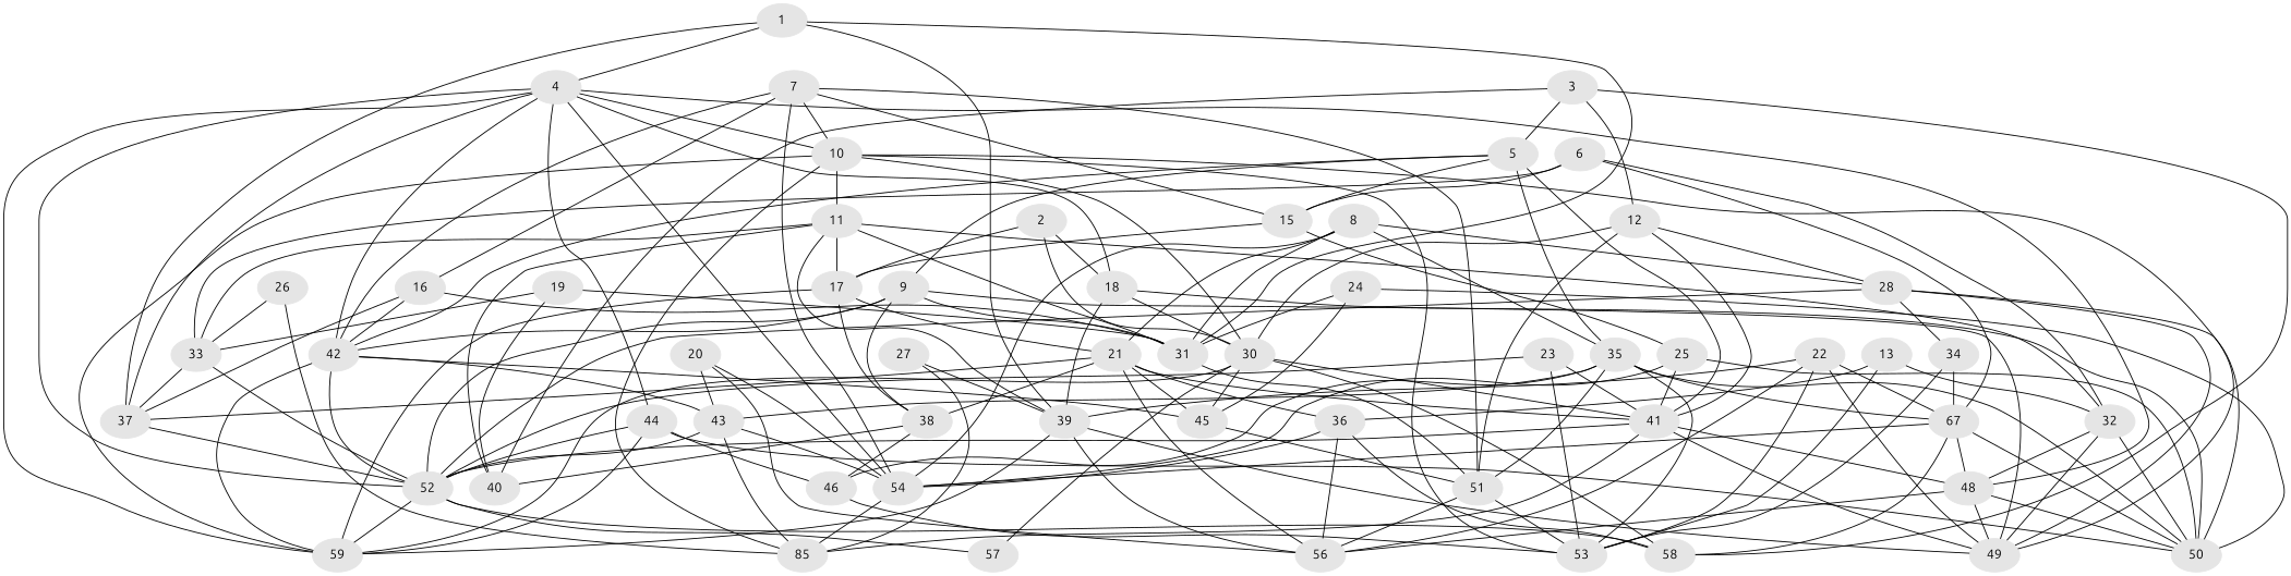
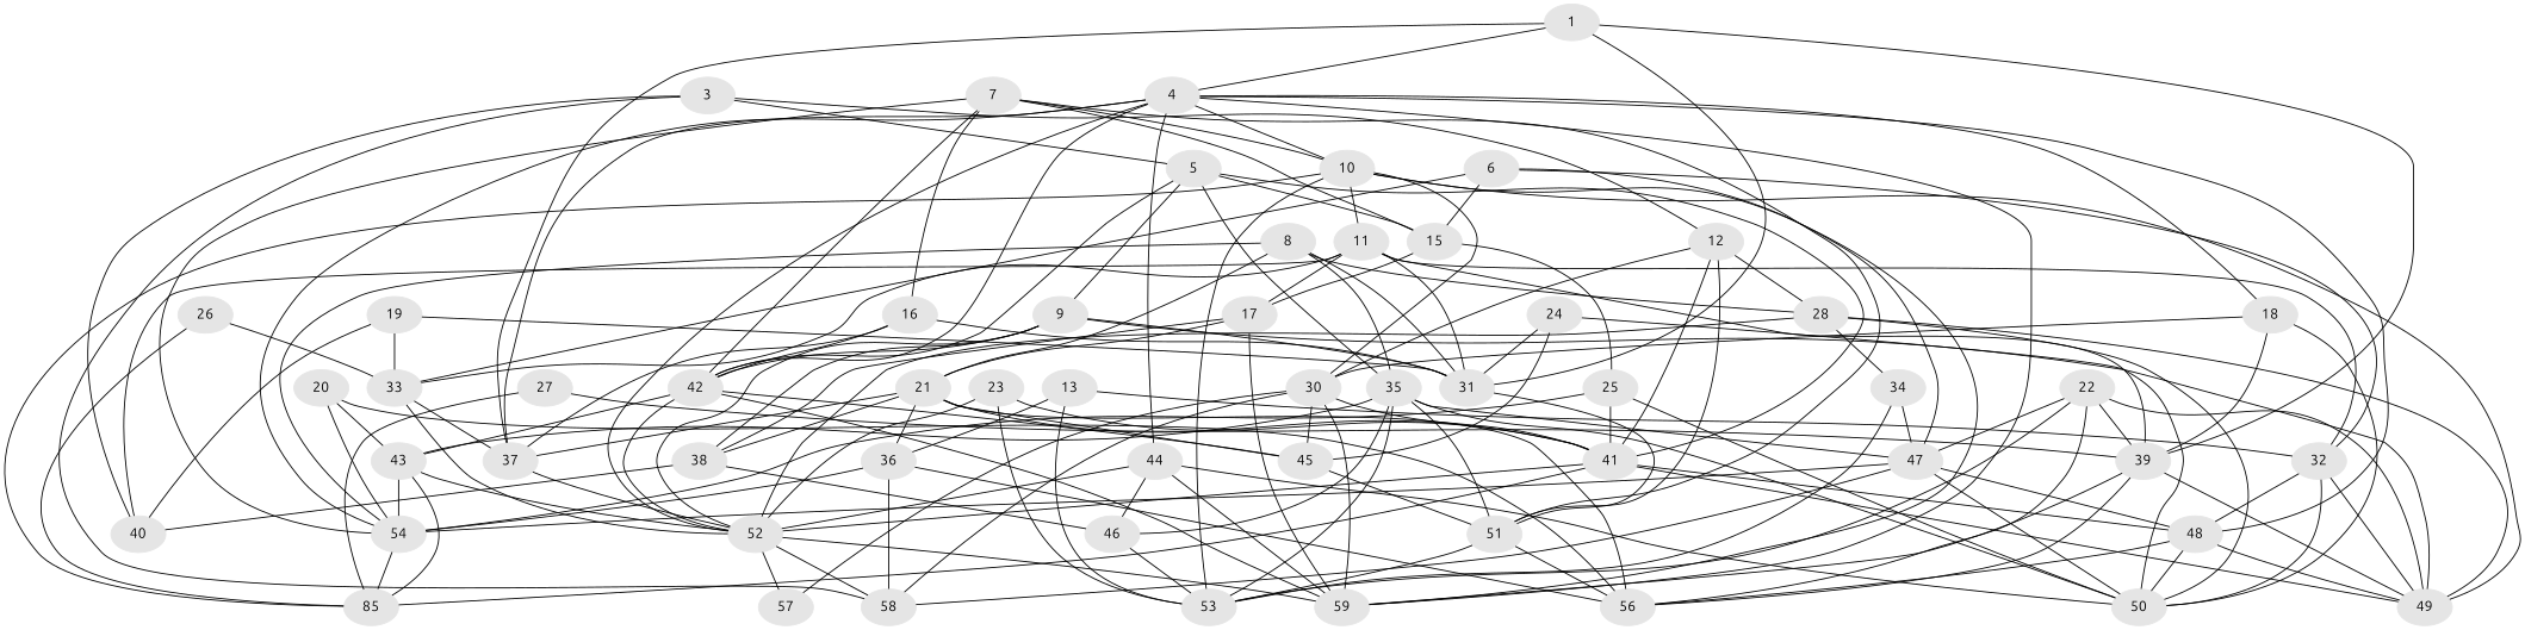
  graph {
    fontname=Ubuntu
    node [color=gray90 fontname=Ubuntu style=filled]
    edge [fontname=Ubuntu weight=1.0]
    1
    4
    31
    37
    39
    18
    10
    42
    44
    48
    52
    54
    59
    51
    49
    56
-   2
    17
    30
    21
    38
    50
    58
    41
    45
    57
    3
    5
    12
    40
    9
    15
    35
    28
    11
    53
    n37 [label=85]
    43
    46
    25
-   47 [label=67]
+   47
    6
    32
    33
    7
    16
    8
    36
    34
    13
    19
    20
    22
    23
    24
    26
    27
    1 -- 4
    1 -- 31
    1 -- 37
    1 -- 39
    4 -- 37
    4 -- 18
    4 -- 10
    4 -- 42
    4 -- 44
    4 -- 48
    4 -- 52
    4 -- 54
    4 -- 59
    31 -- 51
    37 -- 52
    39 -- 59
    39 -- 49
    39 -- 56
    18 -- 39
    18 -- 30
    18 -- 50
    10 -- 59
    10 -- 49
    10 -- 30
    10 -- 11
    10 -- 53
    10 -- n37
    42 -- 52
    42 -- 59
    42 -- 45
    42 -- 43
    44 -- 52
    44 -- 59
    44 -- 50
    44 -- 46
    48 -- 49
    48 -- 56
    48 -- 50
    52 -- 59
    52 -- 58
    52 -- 57
    54 -- n37
    51 -- 56
    51 -- 53
-   2 -- 18
-   2 -- 17
-   2 -- 30
    17 -- 59
    17 -- 21
    17 -- 38
    30 -- 59
    30 -- 58
    30 -- 41
    30 -- 45
    30 -- 57
    21 -- 37
    21 -- 56
    21 -- 38
    21 -- 41
    21 -- 45
    21 -- 36
    38 -- 40
    38 -- 46
    41 -- 48
    41 -- 52
    41 -- 49
    41 -- n37
    45 -- 51
    3 -- 58
    3 -- 5
    3 -- 12
    3 -- 40
    5 -- 42
    5 -- 41
    5 -- 9
    5 -- 15
    5 -- 35
    12 -- 51 [weight=2.0]
    12 -- 30
    12 -- 41
    12 -- 28
    9 -- 31
    9 -- 42
    9 -- 52
    9 -- 49
    9 -- 38
    15 -- 17
    15 -- 25
    35 -- 51
    35 -- 50
    35 -- 53
    35 -- 43
    35 -- 46
    35 -- 47
    28 -- 52
    28 -- 49
    28 -- 50
    28 -- 34
    11 -- 31
    11 -- 39
    11 -- 17
    11 -- 40
    11 -- 32
    11 -- 33
    43 -- 52
    43 -- 54 [weight=2.0]
    43 -- n37
    46 -- 53
    25 -- 54
    25 -- 50
    25 -- 41
    47 -- 48 [weight=2.0]
    47 -- 54
    47 -- 50
    47 -- 58
    6 -- 15
    6 -- 47
    6 -- 32
    6 -- 33
    32 -- 48
    32 -- 49
    32 -- 50
    33 -- 37
    33 -- 52
    7 -- 10
    7 -- 42
    7 -- 54
    7 -- 51
    7 -- 15
    7 -- 16
    16 -- 31
    16 -- 37
    16 -- 42
    8 -- 31
    8 -- 54
    8 -- 21
    8 -- 35
    8 -- 28
    36 -- 54
    36 -- 56
    36 -- 58
    34 -- 53
    34 -- 47
    13 -- 53
    13 -- 32
    13 -- 36
    19 -- 31
    19 -- 40
    19 -- 33
    20 -- 54
    20 -- 56
    20 -- 43
    22 -- 39
    22 -- 49
    22 -- 56
    22 -- 53
    22 -- 47
    23 -- 52
    23 -- 41
    23 -- 53
    24 -- 31
    24 -- 50
    24 -- 45
    26 -- n37
    26 -- 33
    27 -- 39
    27 -- n37
  }
